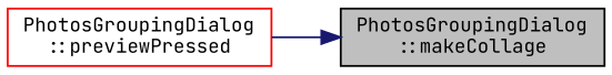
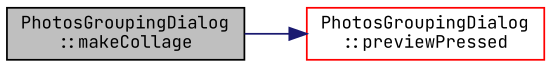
  digraph {
    rankdir=RL
    fontname="JetBrains Mono"
    node [fontname="JetBrains Mono" fontsize=10 shape=record style=filled]
    n1 [color=black fillcolor=grey75 fontcolor=black height=0.2 label="PhotosGroupingDialog\l::makeCollage" width=0.4]
    n2 [color=red fillcolor=white height=0.2 label="PhotosGroupingDialog\l::previewPressed" width=0.4]
-   n1 -> n2 [color=midnightblue dir=back fontname="JetBrains Mono" fontsize=10 labelfontname=Helvetica labelfontsize=10 style=solid]
+   n2 -> n1 [color=midnightblue dir=back fontname="JetBrains Mono" fontsize=10 labelfontname=Helvetica labelfontsize=10 style=solid]
  }
